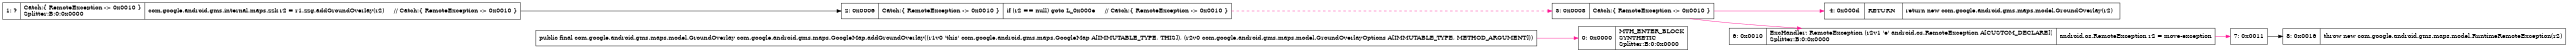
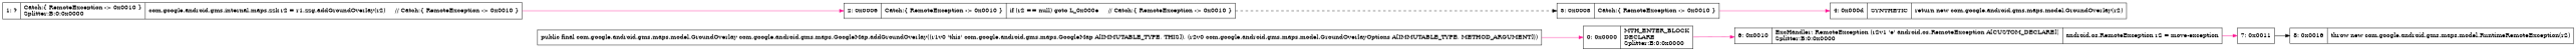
  digraph {
    rankdir=LR
    node [shape=record]
    edge [color=deeppink]
-   n1 [label="{0\:\ 0x0000|MTH_ENTER_BLOCK\lSYNTHETIC\lSplitter:B:0:0x0000\l}"]
+   n1 [label="{0\:\ 0x0000|MTH_ENTER_BLOCK\lDECLARE\lSplitter:B:0:0x0000\l}"]
    n2 [label="{6\:\ 0x0010|ExcHandler: RemoteException (r2v1 'e' android.os.RemoteException A[CUSTOM_DECLARE])\lSplitter:B:0:0x0000\l|android.os.RemoteException r2 = move\-exception\l}"]
    n3 [label="{1\:\ ?|Catch:\{ RemoteException \-\> 0x0010 \}\lSplitter:B:0:0x0000\l|com.google.android.gms.internal.maps.zzk r2 = r1.zzg.addGroundOverlay(r2)     \/\/ Catch:\{ RemoteException \-\> 0x0010 \}\l}"]
    n4 [label="{2\:\ 0x0006|Catch:\{ RemoteException \-\> 0x0010 \}\l|if (r2 == null) goto L_0x000e     \/\/ Catch:\{ RemoteException \-\> 0x0010 \}\l}"]
    n5 [label="{7\:\ 0x0011}"]
    n6 [label="{3\:\ 0x0008|Catch:\{ RemoteException \-\> 0x0010 \}\l}"]
-   n7 [label="{4\:\ 0x000d|RETURN\l|return new com.google.android.gms.maps.model.GroundOverlay(r2)\l}"]
+   n7 [label="{4\:\ 0x000d|SYNTHETIC\l|return new com.google.android.gms.maps.model.GroundOverlay(r2)\l}"]
    n8 [label="{8\:\ 0x0016|throw new com.google.android.gms.maps.model.RuntimeRemoteException(r2)\l}"]
    n9 [label="{public final com.google.android.gms.maps.model.GroundOverlay com.google.android.gms.maps.GoogleMap.addGroundOverlay((r1v0 'this' com.google.android.gms.maps.GoogleMap A[IMMUTABLE_TYPE, THIS]), (r2v0 com.google.android.gms.maps.model.GroundOverlayOptions A[IMMUTABLE_TYPE, METHOD_ARGUMENT])) }"]
-   n6 -> n2
+   n1 -> n2
    n2 -> n5
-   n3 -> n4 [color=black]
-   n4 -> n6 [style=dashed]
+   n3 -> n4
+   n4 -> n6 [color=black style=dashed]
    n5 -> n8 [color=black]
    n6 -> n7
    n9 -> n1
  }
